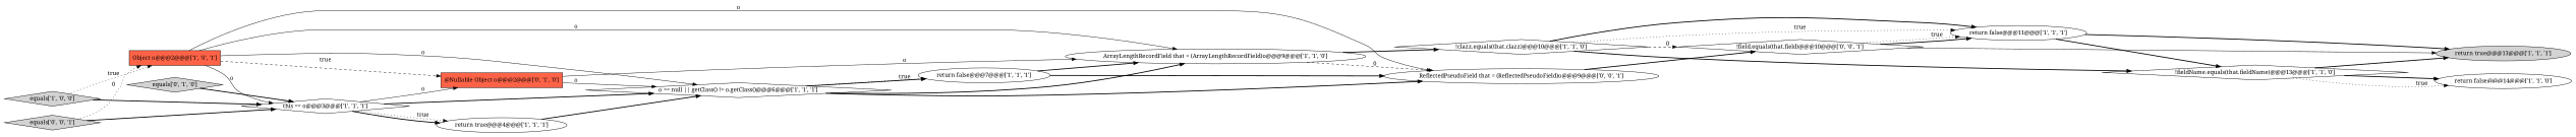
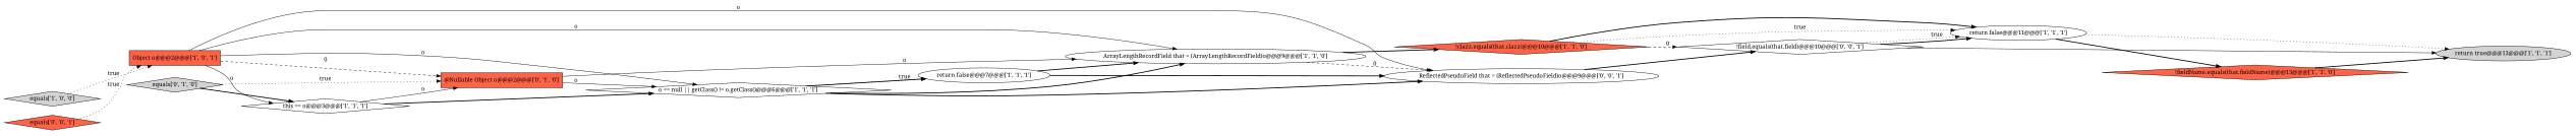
  digraph {
    fontname="Noto Serif"
    rankdir=LR
    node [fillcolor=white fontname="Noto Serif" shape=diamond style=filled]
    edge [fontname="Noto Serif" style=bold]
    n1 [fillcolor=lightgray label="equals['1', '0', '0']"]
    n2 [fillcolor=tomato label="Object o@@@2@@@['1', '0', '1']" shape=box]
    n3 [label="this == o@@@3@@@['1', '1', '1']"]
    n4 [label="ArrayLengthRecordField that = (ArrayLengthRecordField)o@@@9@@@['1', '1', '0']" shape=ellipse]
    n5 [label="ReflectedPseudoField that = (ReflectedPseudoField)o@@@9@@@['0', '0', '1']" shape=ellipse]
    n6 [label="o == null || getClass() != o.getClass()@@@6@@@['1', '1', '1']"]
    n7 [fillcolor=tomato label="@Nullable Object o@@@2@@@['0', '1', '0']" shape=box]
-   n8 [label="return true@@@4@@@['1', '1', '1']" shape=ellipse]
    n9 [label="return false@@@11@@@['1', '1', '1']" shape=ellipse]
    n10 [fillcolor=lightgray label="return true@@@13@@@['1', '1', '1']" shape=ellipse]
-   n11 [label="!fieldName.equals(that.fieldName)@@@13@@@['1', '1', '0']"]
-   n12 [label="return false@@@14@@@['1', '1', '0']" shape=ellipse]
-   n13 [label="!clazz.equals(that.clazz)@@@10@@@['1', '1', '0']"]
+   n11 [fillcolor=tomato label="!fieldName.equals(that.fieldName)@@@13@@@['1', '1', '0']"]
+   n13 [fillcolor=tomato label="!clazz.equals(that.clazz)@@@10@@@['1', '1', '0']"]
    n14 [label="!field.equals(that.field)@@@10@@@['0', '0', '1']"]
    n15 [label="return false@@@7@@@['1', '1', '1']" shape=ellipse]
    n16 [fillcolor=lightgray label="equals['0', '1', '0']"]
-   n17 [fillcolor=lightgray label="equals['0', '0', '1']"]
+   n17 [fillcolor=tomato label="equals['0', '0', '1']"]
    n1 -> n2 [label=true style=dotted]
-   n1 -> n3
    n2 -> n3 [label=o style=solid]
    n2 -> n4 [label=o style=solid]
    n2 -> n5 [label=o style=solid]
    n2 -> n6 [label=o style=solid]
-   n2 -> n7 [label=true style=dashed]
+   n2 -> n7 [label=0 style=dashed]
    n3 -> n6
    n3 -> n7 [label=o style=solid]
-   n3 -> n8 [label=true style=dotted]
-   n3 -> n8
    n4 -> n5 [label=0 style=dashed]
    n4 -> n13
    n5 -> n14
    n6 -> n4
    n6 -> n5
    n6 -> n15 [label=true style=dotted]
    n6 -> n15
    n7 -> n4 [label=o style=solid]
    n7 -> n6 [label=o style=solid]
-   n8 -> n6
-   n9 -> n10
+   n9 -> n10 [style=dotted]
    n9 -> n11
    n11 -> n10
-   n11 -> n12
-   n11 -> n12 [label=true style=dotted]
    n13 -> n9 [label=true style=dotted]
    n13 -> n9
-   n13 -> n11
    n13 -> n14 [label=0 style=dashed]
    n14 -> n9
    n14 -> n9 [label=true style=dotted]
    n14 -> n10 [style=solid]
    n15 -> n4
    n15 -> n5
    n16 -> n3
-   n17 -> n2 [label=0 style=dotted]
-   n17 -> n3
+   n16 -> n7 [label=true style=dotted]
+   n17 -> n2 [label=true style=dotted]
  }
